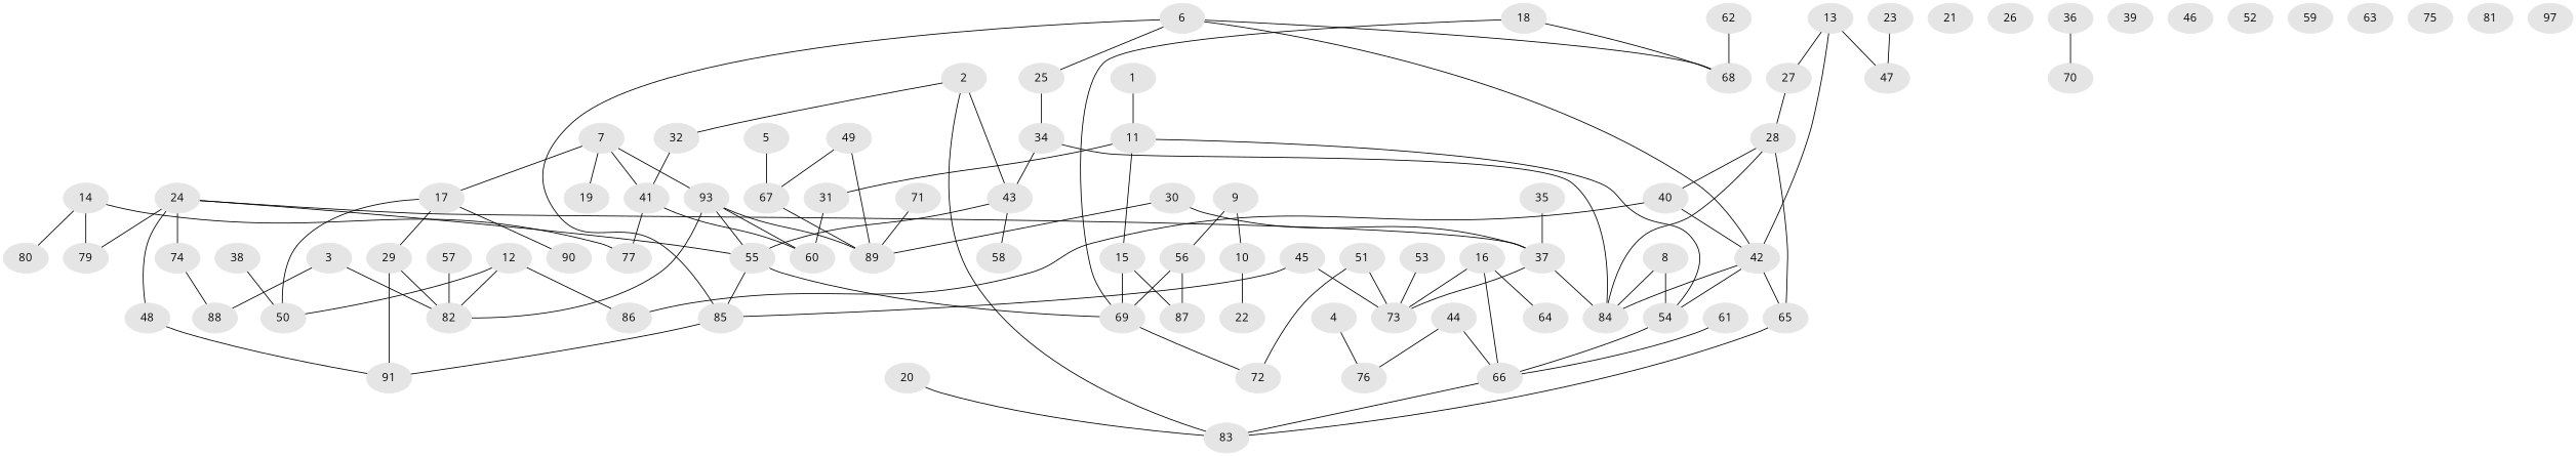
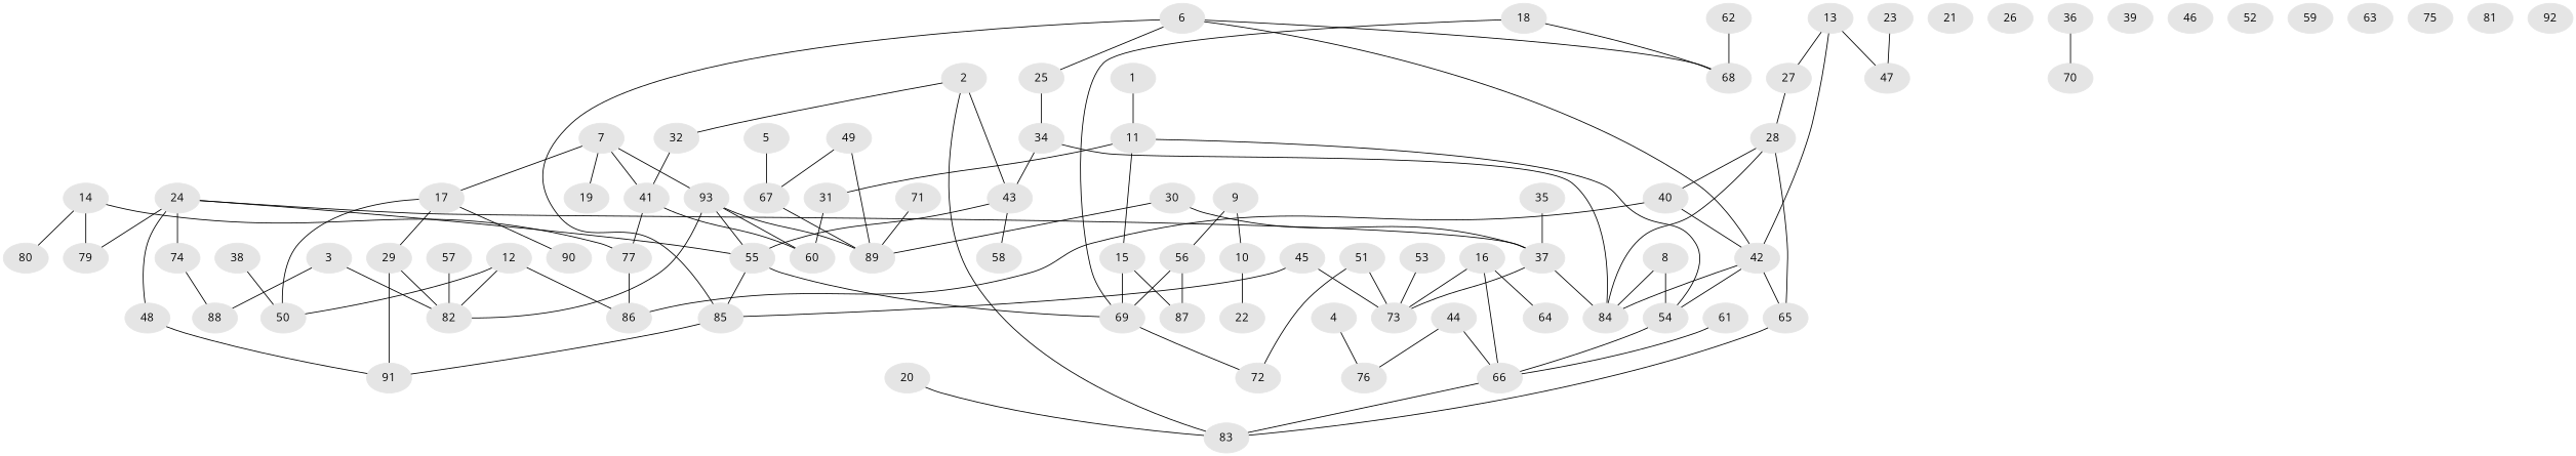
  graph {
    fontname="Open Sans"
    node [color=gray90 fontname="Open Sans" style=filled]
    edge [fontname="Open Sans"]
    1
    11
    54
    15
    31
    2
    32
    43
    83
    41
    55
    58
    3
    82
    88
    4
    76
    5
    67
    89
    6
    25
    42
    68
    85
    34
    84
    65
    91
    7
    17
    19
    n33 [label=93]
    50
    29
    90
    60
    77
    8
    66
    9
    10
    56
    22
    69
    87
    12
    86
    13
    27
    47
    28
    14
    79
    80
    72
    16
    73
    64
    18
    20
    21
    23
    24
    37
    48
    74
    26
    40
    30
    35
    36
    70
    38
    39
    44
    45
    46
    49
    51
    52
    53
    57
    59
    61
    62
    63
    71
    75
    81
-   92 [label=97]
+   92
    1 -- 11
    11 -- 54
    11 -- 15
    11 -- 31
    54 -- 66
    15 -- 69
    15 -- 87
    31 -- 60
    2 -- 32
    2 -- 43
    2 -- 83
    32 -- 41
    43 -- 55
    43 -- 58
    41 -- 60
    41 -- 77
    55 -- 85
    55 -- 69
    3 -- 82
    3 -- 88
    4 -- 76
    5 -- 67
    67 -- 89
    6 -- 25
    6 -- 42
    6 -- 68
    6 -- 85
    25 -- 34
    42 -- 54
    42 -- 84
    42 -- 65
    85 -- 91
    34 -- 43
    34 -- 84
    65 -- 83
    7 -- 41
    7 -- 17
    7 -- 19
    7 -- n33
    17 -- 50
    17 -- 29
    17 -- 90
    n33 -- 55
    n33 -- 82
    n33 -- 89
    n33 -- 60
    29 -- 82
    29 -- 91
+   77 -- 86
    8 -- 54
    8 -- 84
    66 -- 83
    9 -- 10
    9 -- 56
    10 -- 22
    56 -- 69
    56 -- 87
    69 -- 72
    12 -- 82
    12 -- 50
    12 -- 86
    13 -- 42
    13 -- 27
    13 -- 47
    27 -- 28
    28 -- 84
    28 -- 65
    28 -- 40
    14 -- 77
    14 -- 79
    14 -- 80
    16 -- 66
    16 -- 73
    16 -- 64
    18 -- 68
    18 -- 69
    20 -- 83
    23 -- 47
    24 -- 55
    24 -- 79
    24 -- 37
    24 -- 48
    24 -- 74
    37 -- 84
    37 -- 73
    48 -- 91
    74 -- 88
    40 -- 42
    40 -- 86
    30 -- 89
    30 -- 37
    35 -- 37
    36 -- 70
    38 -- 50
    44 -- 76
    44 -- 66
    45 -- 85
    45 -- 73
    49 -- 67
    49 -- 89
    51 -- 72
    51 -- 73
    53 -- 73
    57 -- 82
    61 -- 66
    62 -- 68
    71 -- 89
  }
